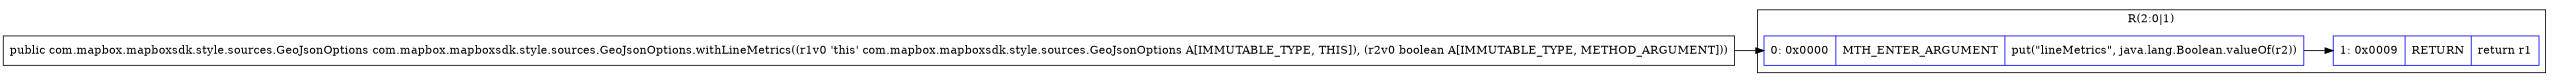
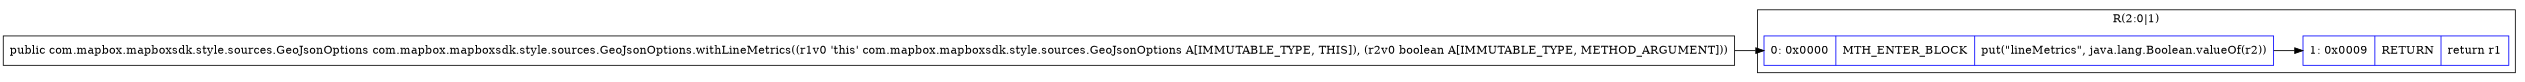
  digraph {
    rankdir=LR
    node [color=blue shape=record]
-   n1 [label="{0\:\ 0x0000|MTH_ENTER_ARGUMENT\l|put(\"lineMetrics\", java.lang.Boolean.valueOf(r2))\l}"]
+   n1 [label="{0\:\ 0x0000|MTH_ENTER_BLOCK\l|put(\"lineMetrics\", java.lang.Boolean.valueOf(r2))\l}"]
    n2 [label="{1\:\ 0x0009|RETURN\l|return r1\l}"]
    n3 [label="{public com.mapbox.mapboxsdk.style.sources.GeoJsonOptions com.mapbox.mapboxsdk.style.sources.GeoJsonOptions.withLineMetrics((r1v0 'this' com.mapbox.mapboxsdk.style.sources.GeoJsonOptions A[IMMUTABLE_TYPE, THIS]), (r2v0 boolean A[IMMUTABLE_TYPE, METHOD_ARGUMENT])) }" color=""]
    subgraph cluster_1 {
      label="R(2:0|1)"
      n1
      n2
    }
    n1 -> n2
    n3 -> n1
  }
